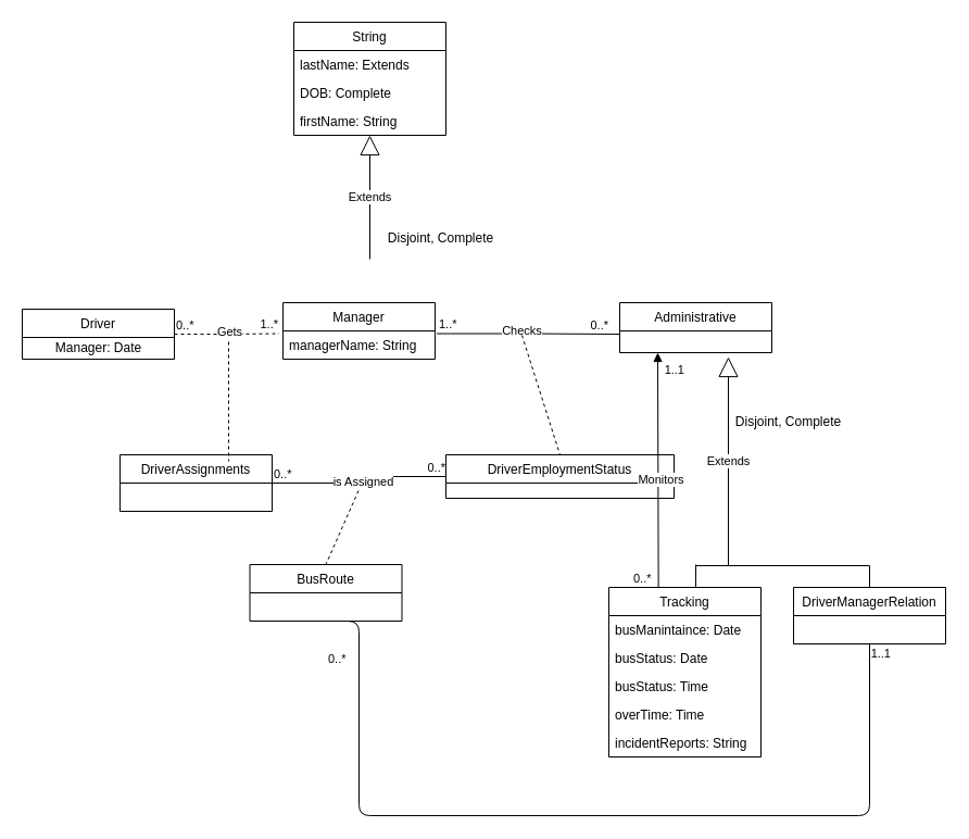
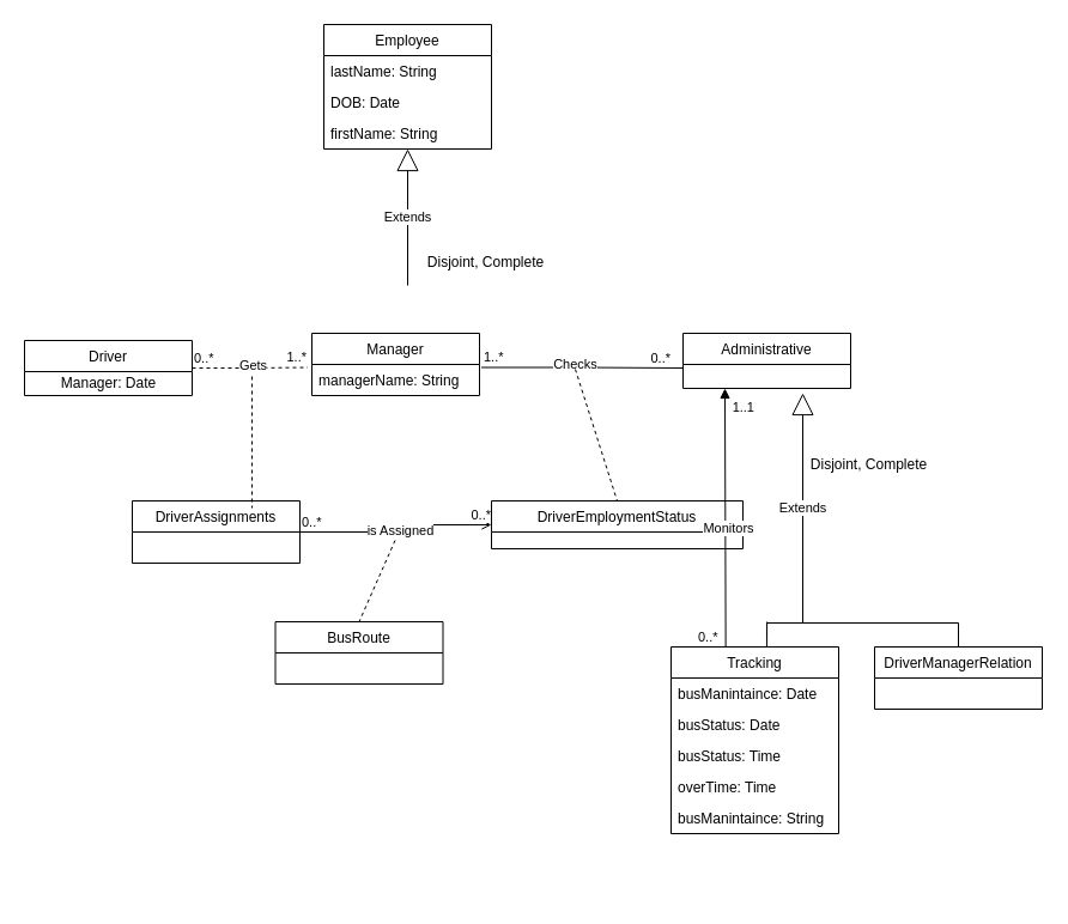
  <mxCell id="0" />
  <mxCell id="1" parent="0" />
- <mxCell id="2" value="String" style="swimlane;fontStyle=0;childLayout=stackLayout;horizontal=1;startSize=26;fillColor=none;horizontalStack=0;resizeParent=1;resizeParentMax=0;resizeLast=0;collapsible=1;marginBottom=0;" parent="1" vertex="1"><mxGeometry x="270" y="20" width="140" height="104" as="geometry" /></mxCell>
- <mxCell id="3" value="lastName: Extends" style="text;strokeColor=none;fillColor=none;align=left;verticalAlign=top;spacingLeft=4;spacingRight=4;overflow=hidden;rotatable=0;points=[[0,0.5],[1,0.5]];portConstraint=eastwest;" parent="2" vertex="1"><mxGeometry y="26" width="140" height="26" as="geometry" /></mxCell>
- <mxCell id="4" value="DOB: Complete" style="text;strokeColor=none;fillColor=none;align=left;verticalAlign=top;spacingLeft=4;spacingRight=4;overflow=hidden;rotatable=0;points=[[0,0.5],[1,0.5]];portConstraint=eastwest;" parent="2" vertex="1"><mxGeometry y="52" width="140" height="26" as="geometry" /></mxCell>
+ <mxCell id="2" value="Employee" style="swimlane;fontStyle=0;childLayout=stackLayout;horizontal=1;startSize=26;fillColor=none;horizontalStack=0;resizeParent=1;resizeParentMax=0;resizeLast=0;collapsible=1;marginBottom=0;" parent="1" vertex="1"><mxGeometry x="270" y="20" width="140" height="104" as="geometry" /></mxCell>
+ <mxCell id="3" value="lastName: String" style="text;strokeColor=none;fillColor=none;align=left;verticalAlign=top;spacingLeft=4;spacingRight=4;overflow=hidden;rotatable=0;points=[[0,0.5],[1,0.5]];portConstraint=eastwest;" parent="2" vertex="1"><mxGeometry y="26" width="140" height="26" as="geometry" /></mxCell>
+ <mxCell id="4" value="DOB: Date" style="text;strokeColor=none;fillColor=none;align=left;verticalAlign=top;spacingLeft=4;spacingRight=4;overflow=hidden;rotatable=0;points=[[0,0.5],[1,0.5]];portConstraint=eastwest;" parent="2" vertex="1"><mxGeometry y="52" width="140" height="26" as="geometry" /></mxCell>
  <mxCell id="5" value="firstName: String" style="text;strokeColor=none;fillColor=none;align=left;verticalAlign=top;spacingLeft=4;spacingRight=4;overflow=hidden;rotatable=0;points=[[0,0.5],[1,0.5]];portConstraint=eastwest;" parent="2" vertex="1"><mxGeometry y="78" width="140" height="26" as="geometry" /></mxCell>
  <mxCell id="6" value="Extends" style="endArrow=block;endSize=16;endFill=0;html=1;" parent="1" edge="1"><mxGeometry width="160" relative="1" as="geometry"><mxPoint x="340" y="238" as="sourcePoint" /><mxPoint x="340" y="124" as="targetPoint" /></mxGeometry></mxCell>
  <mxCell id="7" value="Disjoint, Complete" style="text;html=1;align=center;verticalAlign=middle;resizable=0;points=[];autosize=1;strokeColor=none;" parent="1" vertex="1"><mxGeometry x="350" y="209" width="110" height="20" as="geometry" /></mxCell>
  <mxCell id="8" value="Driver" style="swimlane;fontStyle=0;childLayout=stackLayout;horizontal=1;startSize=26;fillColor=none;horizontalStack=0;resizeParent=1;resizeParentMax=0;resizeLast=0;collapsible=1;marginBottom=0;" parent="1" vertex="1"><mxGeometry y="284" width="140" height="46" as="geometry" x="20" /></mxCell>
  <mxCell id="9" value="Manager: Date" style="text;html=1;align=center;verticalAlign=middle;resizable=0;points=[];autosize=1;" parent="8" vertex="1"><mxGeometry y="26" width="140" height="20" as="geometry" /></mxCell>
  <mxCell id="10" value="Administrative" style="swimlane;fontStyle=0;childLayout=stackLayout;horizontal=1;startSize=26;fillColor=none;horizontalStack=0;resizeParent=1;resizeParentMax=0;resizeLast=0;collapsible=1;marginBottom=0;" parent="1" vertex="1"><mxGeometry x="570" y="278" width="140" height="46" as="geometry" /></mxCell>
  <mxCell id="11" value="Tracking" style="swimlane;fontStyle=0;childLayout=stackLayout;horizontal=1;startSize=26;fillColor=none;horizontalStack=0;resizeParent=1;resizeParentMax=0;resizeLast=0;collapsible=1;marginBottom=0;" parent="1" vertex="1"><mxGeometry x="560" y="540" width="140" height="156" as="geometry"><mxRectangle x="540" y="-2750" width="120" height="26" as="alternateBounds" /></mxGeometry></mxCell>
  <mxCell id="12" value="busManintaince: Date&#10;" style="text;strokeColor=none;fillColor=none;align=left;verticalAlign=top;spacingLeft=4;spacingRight=4;overflow=hidden;rotatable=0;points=[[0,0.5],[1,0.5]];portConstraint=eastwest;" parent="11" vertex="1"><mxGeometry y="26" width="140" height="26" as="geometry" /></mxCell>
  <mxCell id="13" value="busStatus: Date&#10;" style="text;strokeColor=none;fillColor=none;align=left;verticalAlign=top;spacingLeft=4;spacingRight=4;overflow=hidden;rotatable=0;points=[[0,0.5],[1,0.5]];portConstraint=eastwest;" parent="11" vertex="1"><mxGeometry y="52" width="140" height="26" as="geometry" /></mxCell>
  <mxCell id="14" value="busStatus: Time&#10;" style="text;strokeColor=none;fillColor=none;align=left;verticalAlign=top;spacingLeft=4;spacingRight=4;overflow=hidden;rotatable=0;points=[[0,0.5],[1,0.5]];portConstraint=eastwest;" parent="11" vertex="1"><mxGeometry y="78" width="140" height="26" as="geometry" /></mxCell>
  <mxCell id="15" value="overTime: Time" style="text;strokeColor=none;fillColor=none;align=left;verticalAlign=top;spacingLeft=4;spacingRight=4;overflow=hidden;rotatable=0;points=[[0,0.5],[1,0.5]];portConstraint=eastwest;" parent="11" vertex="1"><mxGeometry y="104" width="140" height="26" as="geometry" /></mxCell>
- <mxCell id="16" value="incidentReports: String" style="text;strokeColor=none;fillColor=none;align=left;verticalAlign=top;spacingLeft=4;spacingRight=4;overflow=hidden;rotatable=0;points=[[0,0.5],[1,0.5]];portConstraint=eastwest;" parent="11" vertex="1"><mxGeometry y="130" width="140" height="26" as="geometry" /></mxCell>
+ <mxCell id="16" value="busManintaince: String" style="text;strokeColor=none;fillColor=none;align=left;verticalAlign=top;spacingLeft=4;spacingRight=4;overflow=hidden;rotatable=0;points=[[0,0.5],[1,0.5]];portConstraint=eastwest;" parent="11" vertex="1"><mxGeometry y="130" width="140" height="26" as="geometry" /></mxCell>
  <mxCell id="17" value="Manager" style="swimlane;fontStyle=0;childLayout=stackLayout;horizontal=1;startSize=26;fillColor=none;horizontalStack=0;resizeParent=1;resizeParentMax=0;resizeLast=0;collapsible=1;marginBottom=0;" parent="1" vertex="1"><mxGeometry x="260" y="278" width="140" height="52" as="geometry" /></mxCell>
  <mxCell id="18" value="managerName: String" style="text;strokeColor=none;fillColor=none;align=left;verticalAlign=top;spacingLeft=4;spacingRight=4;overflow=hidden;rotatable=0;points=[[0,0.5],[1,0.5]];portConstraint=eastwest;" parent="17" vertex="1"><mxGeometry y="26" width="140" height="26" as="geometry" /></mxCell>
  <mxCell id="19" value="" style="endArrow=none;html=1;edgeStyle=orthogonalEdgeStyle;exitX=1;exitY=0.5;exitDx=0;exitDy=0;entryX=-0.025;entryY=0.096;entryDx=0;entryDy=0;entryPerimeter=0;dashed=1;" parent="1" source="8" target="18" edge="1"><mxGeometry relative="1" as="geometry"><mxPoint x="100" y="318" as="sourcePoint" /><mxPoint x="260" y="318" as="targetPoint" /></mxGeometry></mxCell>
  <mxCell id="20" value="0..*" style="edgeLabel;resizable=0;html=1;align=left;verticalAlign=bottom;" parent="19" connectable="0" vertex="1"><mxGeometry x="-1" relative="1" as="geometry" /></mxCell>
  <mxCell id="21" value="1..*" style="edgeLabel;resizable=0;html=1;align=right;verticalAlign=bottom;" parent="19" connectable="0" vertex="1"><mxGeometry x="1" relative="1" as="geometry" /></mxCell>
  <mxCell id="22" value="Gets" style="edgeLabel;html=1;align=center;verticalAlign=middle;resizable=0;points=[];" parent="19" vertex="1" connectable="0"><mxGeometry x="-0.169" y="-2" relative="1" as="geometry"><mxPoint x="10" y="-5" as="offset" /></mxGeometry></mxCell>
  <mxCell id="23" value="" style="endArrow=none;html=1;edgeStyle=orthogonalEdgeStyle;exitX=1.011;exitY=0.096;exitDx=0;exitDy=0;exitPerimeter=0;" parent="1" source="18" edge="1"><mxGeometry relative="1" as="geometry"><mxPoint x="400" y="302.5" as="sourcePoint" /><mxPoint x="570" y="307" as="targetPoint" /><Array as="points"><mxPoint x="485" y="307" /><mxPoint x="570" y="307" /></Array></mxGeometry></mxCell>
  <mxCell id="24" value="1..*" style="edgeLabel;resizable=0;html=1;align=left;verticalAlign=bottom;" parent="23" connectable="0" vertex="1"><mxGeometry x="-1" relative="1" as="geometry" /></mxCell>
  <mxCell id="25" value="0..*" style="edgeLabel;resizable=0;html=1;align=right;verticalAlign=bottom;" parent="23" connectable="0" vertex="1"><mxGeometry x="1" relative="1" as="geometry"><mxPoint x="-10" as="offset" /></mxGeometry></mxCell>
  <mxCell id="26" value="Checks" style="edgeLabel;html=1;align=center;verticalAlign=middle;resizable=0;points=[];" parent="23" vertex="1" connectable="0"><mxGeometry x="-0.169" y="-2" relative="1" as="geometry"><mxPoint x="8" y="-5" as="offset" /></mxGeometry></mxCell>
  <mxCell id="27" value="DriverAssignments" style="swimlane;fontStyle=0;childLayout=stackLayout;horizontal=1;startSize=26;fillColor=none;horizontalStack=0;resizeParent=1;resizeParentMax=0;resizeLast=0;collapsible=1;marginBottom=0;" parent="1" vertex="1"><mxGeometry x="110" y="418" width="140" height="52" as="geometry" /></mxCell>
  <mxCell id="28" value="" style="endArrow=none;endSize=12;dashed=1;html=1;endFill=0;" parent="1" edge="1"><mxGeometry width="160" relative="1" as="geometry"><mxPoint x="210" y="314" as="sourcePoint" /><mxPoint x="210" y="424" as="targetPoint" /><Array as="points"><mxPoint x="210" y="364" /></Array></mxGeometry></mxCell>
  <mxCell id="29" value="" style="endArrow=none;endSize=12;dashed=1;html=1;entryX=0.5;entryY=0;entryDx=0;entryDy=0;endFill=0;" parent="1" target="30" edge="1"><mxGeometry width="160" relative="1" as="geometry"><mxPoint x="480" y="308" as="sourcePoint" /><mxPoint x="480" y="418" as="targetPoint" /></mxGeometry></mxCell>
  <mxCell id="30" value="DriverEmploymentStatus" style="swimlane;fontStyle=0;childLayout=stackLayout;horizontal=1;startSize=26;fillColor=none;horizontalStack=0;resizeParent=1;resizeParentMax=0;resizeLast=0;collapsible=1;marginBottom=0;" parent="1" vertex="1"><mxGeometry x="410" y="418" width="210" height="40" as="geometry" /></mxCell>
- <mxCell id="31" value="" style="endArrow=none;html=1;edgeStyle=orthogonalEdgeStyle;exitX=1;exitY=0.5;exitDx=0;exitDy=0;entryX=0;entryY=0.5;entryDx=0;entryDy=0;" parent="1" source="27" target="30" edge="1"><mxGeometry relative="1" as="geometry"><mxPoint x="250" y="443.5" as="sourcePoint" /><mxPoint x="410" y="443.5" as="targetPoint" /></mxGeometry></mxCell>
+ <mxCell id="31" value="" style="endArrow=open;html=1;edgeStyle=orthogonalEdgeStyle;exitX=1;exitY=0.5;exitDx=0;exitDy=0;entryX=0;entryY=0.5;entryDx=0;entryDy=0;" parent="1" source="27" target="30" edge="1"><mxGeometry relative="1" as="geometry"><mxPoint x="250" y="443.5" as="sourcePoint" /><mxPoint x="410" y="443.5" as="targetPoint" /></mxGeometry></mxCell>
  <mxCell id="32" value="0..*" style="edgeLabel;resizable=0;html=1;align=left;verticalAlign=bottom;" parent="31" connectable="0" vertex="1"><mxGeometry x="-1" relative="1" as="geometry" /></mxCell>
  <mxCell id="33" value="0..*" style="edgeLabel;resizable=0;html=1;align=right;verticalAlign=bottom;" parent="31" connectable="0" vertex="1"><mxGeometry x="1" relative="1" as="geometry" /></mxCell>
  <mxCell id="34" value="is Assigned" style="edgeLabel;html=1;align=center;verticalAlign=middle;resizable=0;points=[];" parent="31" connectable="0" vertex="1"><mxGeometry x="-0.122" y="2" relative="1" as="geometry"><mxPoint x="10" as="offset" /></mxGeometry></mxCell>
  <mxCell id="35" value="" style="endArrow=none;endSize=12;dashed=1;html=1;entryX=0.5;entryY=0;entryDx=0;entryDy=0;endFill=0;" parent="1" target="36" edge="1"><mxGeometry width="160" relative="1" as="geometry"><mxPoint x="329.5" y="451" as="sourcePoint" /><mxPoint x="329.5" y="571" as="targetPoint" /></mxGeometry></mxCell>
  <mxCell id="36" value="BusRoute" style="swimlane;fontStyle=0;childLayout=stackLayout;horizontal=1;startSize=26;fillColor=none;horizontalStack=0;resizeParent=1;resizeParentMax=0;resizeLast=0;collapsible=1;marginBottom=0;" parent="1" vertex="1"><mxGeometry x="229.5" y="519" width="140" height="52" as="geometry" /></mxCell>
  <mxCell id="37" value="" style="endArrow=block;html=1;edgeStyle=orthogonalEdgeStyle;entryX=0.25;entryY=1;entryDx=0;entryDy=0;exitX=0.326;exitY=-0.001;exitDx=0;exitDy=0;exitPerimeter=0;" parent="1" source="11" target="10" edge="1"><mxGeometry relative="1" as="geometry"><mxPoint x="500" y="478" as="sourcePoint" /><mxPoint x="660" y="478" as="targetPoint" /><Array as="points"><mxPoint x="605" y="540" /></Array></mxGeometry></mxCell>
  <mxCell id="38" value="0..*" style="edgeLabel;resizable=0;html=1;align=left;verticalAlign=bottom;" parent="37" connectable="0" vertex="1"><mxGeometry x="-1" relative="1" as="geometry"><mxPoint x="-25" as="offset" /></mxGeometry></mxCell>
  <mxCell id="39" value="1..1" style="edgeLabel;resizable=0;html=1;align=right;verticalAlign=bottom;" parent="37" connectable="0" vertex="1"><mxGeometry x="1" relative="1" as="geometry"><mxPoint x="25" y="24" as="offset" /></mxGeometry></mxCell>
  <mxCell id="40" value="Monitors" style="edgeLabel;html=1;align=center;verticalAlign=middle;resizable=0;points=[];" parent="37" vertex="1" connectable="0"><mxGeometry x="-0.08" y="-2" relative="1" as="geometry"><mxPoint as="offset" /></mxGeometry></mxCell>
  <mxCell id="41" value="Extends" style="endArrow=block;endSize=16;endFill=0;html=1;" parent="1" edge="1"><mxGeometry width="160" relative="1" as="geometry"><mxPoint x="670" y="520" as="sourcePoint" /><mxPoint x="670" y="328" as="targetPoint" /></mxGeometry></mxCell>
  <mxCell id="42" value="Disjoint, Complete" style="text;html=1;align=center;verticalAlign=middle;resizable=0;points=[];autosize=1;strokeColor=none;" parent="1" vertex="1"><mxGeometry x="670" y="378" width="110" height="20" as="geometry" /></mxCell>
  <mxCell id="43" value="DriverManagerRelation" style="swimlane;fontStyle=0;childLayout=stackLayout;horizontal=1;startSize=26;fillColor=none;horizontalStack=0;resizeParent=1;resizeParentMax=0;resizeLast=0;collapsible=1;marginBottom=0;" parent="1" vertex="1"><mxGeometry x="730" y="540" width="140" height="52" as="geometry" /></mxCell>
  <mxCell id="44" value="" style="endArrow=none;html=1;" parent="1" edge="1"><mxGeometry width="50" height="50" relative="1" as="geometry"><mxPoint x="800" y="540" as="sourcePoint" /><mxPoint x="800" y="520" as="targetPoint" /><Array as="points" /></mxGeometry></mxCell>
  <mxCell id="45" value="" style="endArrow=none;html=1;exitX=0.569;exitY=-0.007;exitDx=0;exitDy=0;exitPerimeter=0;" parent="1" edge="1"><mxGeometry width="50" height="50" relative="1" as="geometry"><mxPoint x="639.93" y="539.636" as="sourcePoint" /><mxPoint x="640.07" y="519" as="targetPoint" /></mxGeometry></mxCell>
  <mxCell id="46" value="" style="endArrow=none;html=1;" parent="1" edge="1"><mxGeometry width="50" height="50" relative="1" as="geometry"><mxPoint x="640" y="520" as="sourcePoint" /><mxPoint x="800" y="520" as="targetPoint" /></mxGeometry></mxCell>
- <mxCell id="47" value="" style="endArrow=none;html=1;edgeStyle=orthogonalEdgeStyle;exitX=0.5;exitY=1;exitDx=0;exitDy=0;entryX=0.5;entryY=1;entryDx=0;entryDy=0;" parent="1" source="36" target="43" edge="1"><mxGeometry relative="1" as="geometry"><mxPoint x="310" y="660" as="sourcePoint" /><mxPoint x="470" y="660" as="targetPoint" /><Array as="points"><mxPoint x="330" y="750" /><mxPoint x="800" y="750" /></Array></mxGeometry></mxCell>
- <mxCell id="48" value="0..*" style="edgeLabel;resizable=0;html=1;align=left;verticalAlign=bottom;" parent="47" connectable="0" vertex="1"><mxGeometry x="-1" relative="1" as="geometry"><mxPoint y="43" as="offset" /></mxGeometry></mxCell>
- <mxCell id="49" value="1..1" style="edgeLabel;resizable=0;html=1;align=right;verticalAlign=bottom;" parent="47" connectable="0" vertex="1"><mxGeometry x="1" relative="1" as="geometry"><mxPoint x="20" y="17" as="offset" /></mxGeometry></mxCell>
